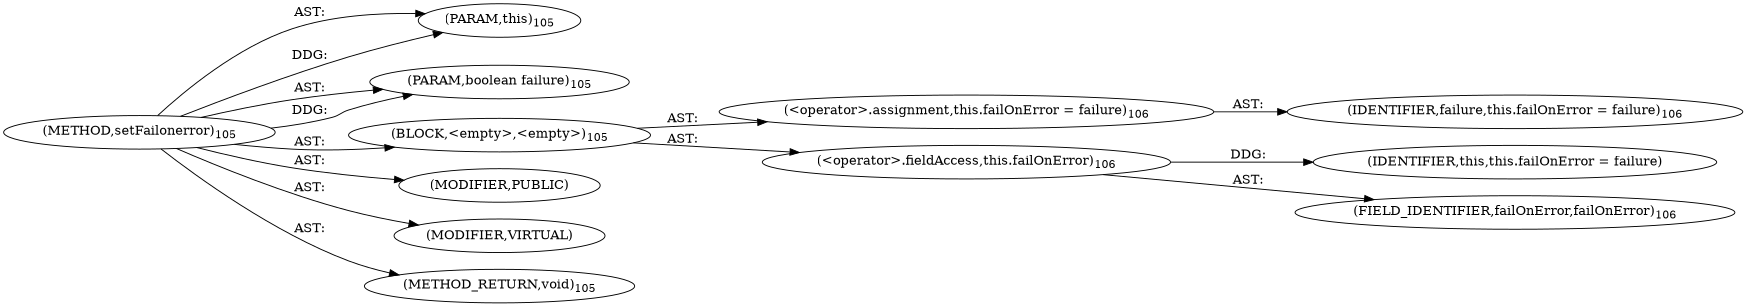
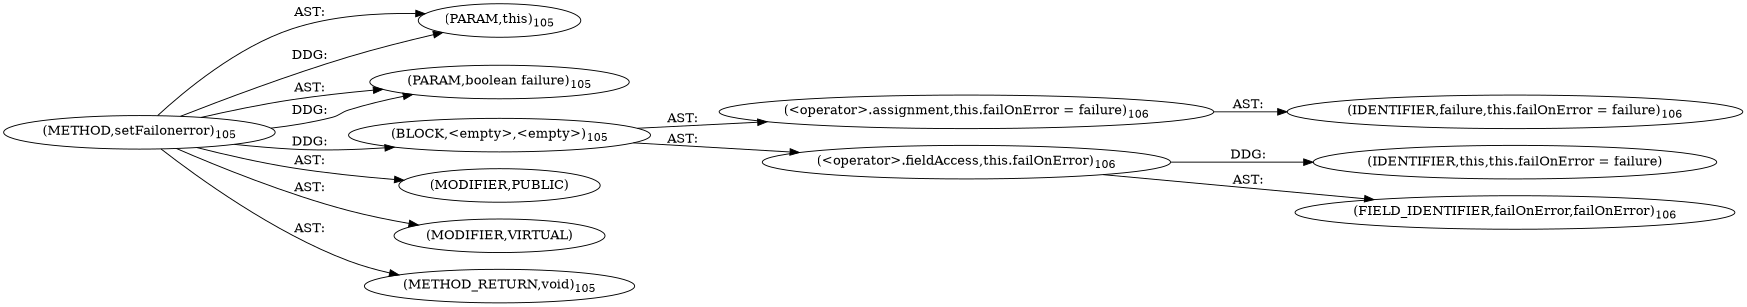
  digraph {
    rankdir=LR
    n1 [label=<(METHOD,setFailonerror)<SUB>105</SUB>>]
    n2 [label=<(PARAM,this)<SUB>105</SUB>>]
    n3 [label=<(PARAM,boolean failure)<SUB>105</SUB>>]
    n4 [label=<(BLOCK,&lt;empty&gt;,&lt;empty&gt;)<SUB>105</SUB>>]
    n5 [label=<(MODIFIER,PUBLIC)>]
    n6 [label=<(MODIFIER,VIRTUAL)>]
    n7 [label=<(METHOD_RETURN,void)<SUB>105</SUB>>]
    n8 [label=<(&lt;operator&gt;.assignment,this.failOnError = failure)<SUB>106</SUB>>]
    n9 [label=<(&lt;operator&gt;.fieldAccess,this.failOnError)<SUB>106</SUB>>]
    n10 [label=<(IDENTIFIER,failure,this.failOnError = failure)<SUB>106</SUB>>]
    n11 [label=<(IDENTIFIER,this,this.failOnError = failure)>]
    n12 [label=<(FIELD_IDENTIFIER,failOnError,failOnError)<SUB>106</SUB>>]
    n1 -> n2 [label="AST: "]
    n1 -> n2 [label="DDG: "]
    n1 -> n3 [label="AST: "]
    n1 -> n3 [label="DDG: "]
-   n1 -> n4 [label="AST: "]
+   n1 -> n4 [label="DDG: "]
    n1 -> n5 [label="AST: "]
    n1 -> n6 [label="AST: "]
    n1 -> n7 [label="AST: "]
    n4 -> n8 [label="AST: "]
    n4 -> n9 [label="AST: "]
    n8 -> n10 [label="AST: "]
    n9 -> n11 [label="DDG: "]
    n9 -> n12 [label="AST: "]
  }
